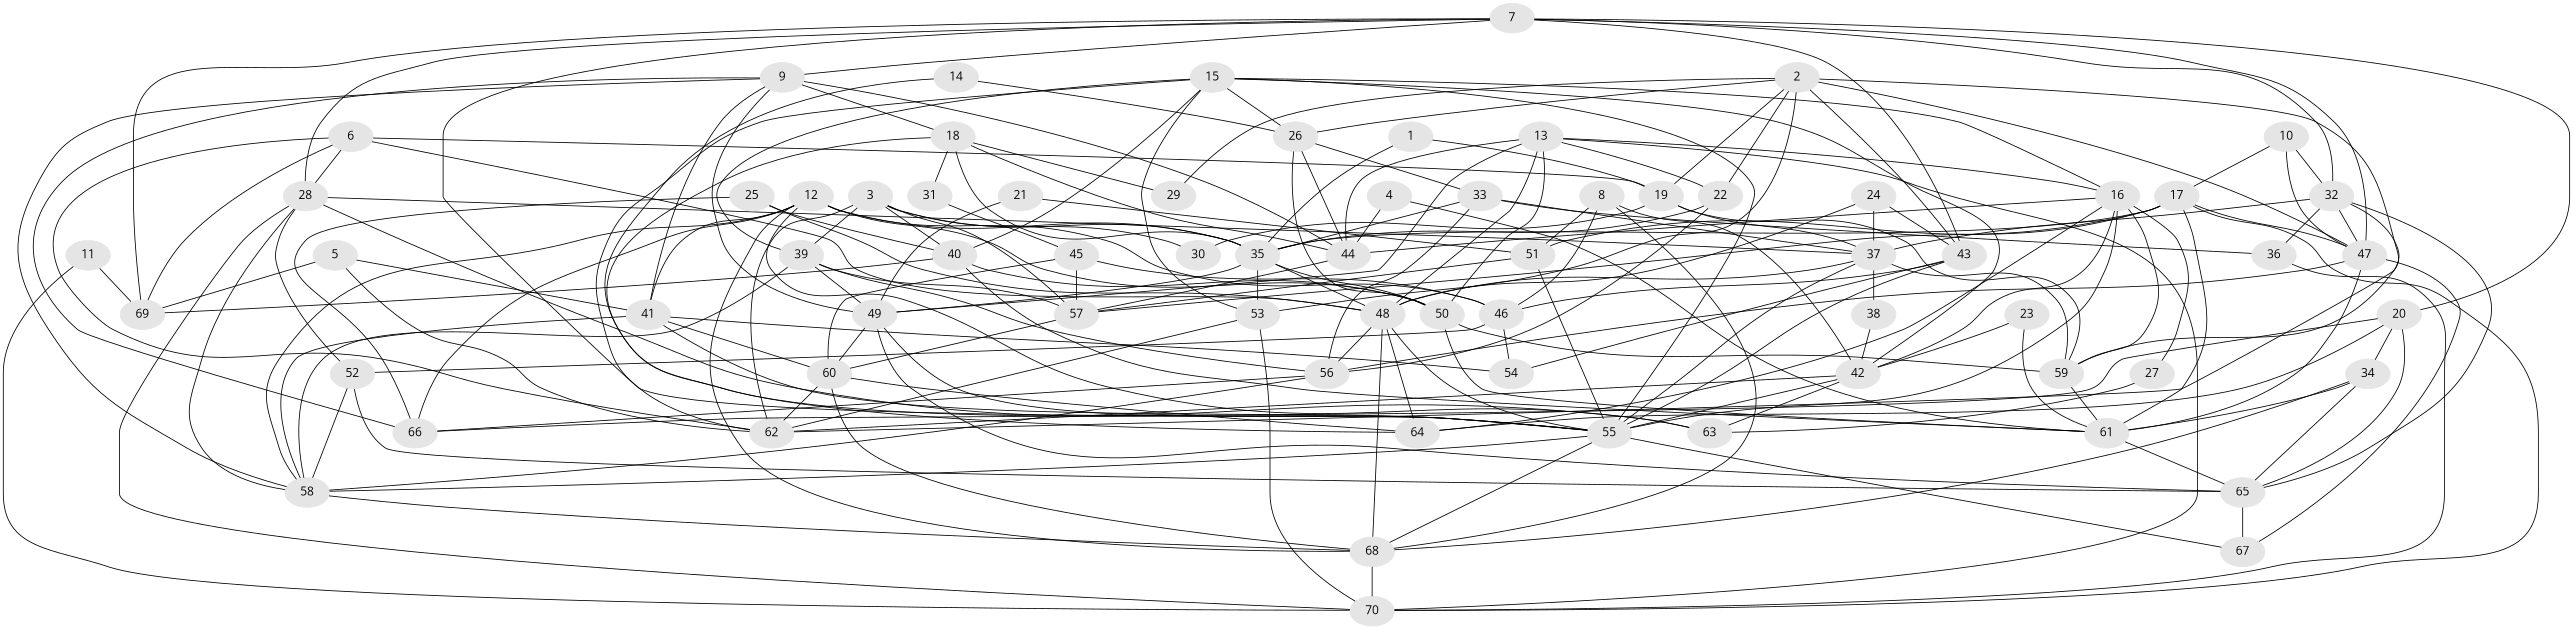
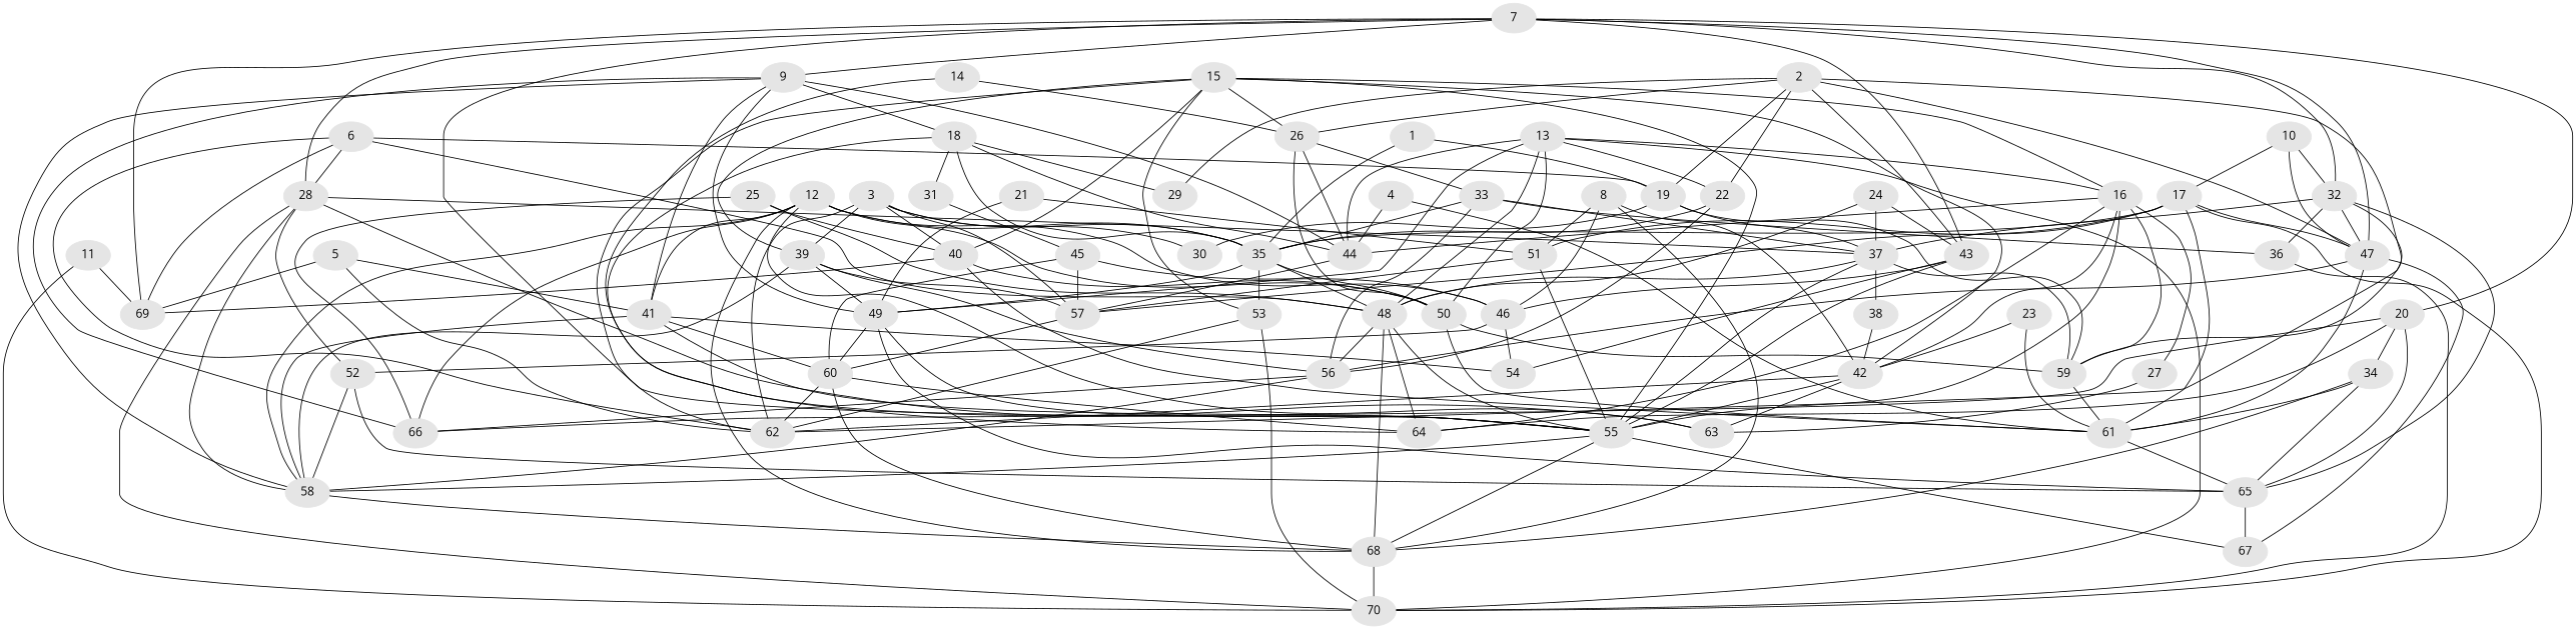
  graph {
    fontname="Open Sans"
    node [color=gray90 fontname="Open Sans" style=filled]
    edge [fontname="Open Sans" weight=1.0]
    1
    19
    35
    59
    30
    37
    53
    48
    49
    50
    2
    22
    26
    29
    43
    47
    56
    44
    33
    55
    46
    54
    61
    67
    62
    70
    3
    39
    40
    57
    58
    69
    60
    4
    65
    5
    41
    6
    28
    63
    52
    68
    64
    7
    9
    20
    32
    18
    66
    34
    36
    8
    42
    51
    31
    10
    17
    11
    12
    13
    16
    27
    14
    15
    45
    38
    21
    23
    24
    25
    1 -- 19
    1 -- 35
    19 -- 59
    19 -- 30
    19 -- 37
    35 -- 53
    35 -- 48
    35 -- 49
    35 -- 50
    59 -- 61
    37 -- 59
    37 -- 48
    37 -- 55 [weight=2.0]
    37 -- 38
    53 -- 62
    53 -- 70
    48 -- 56
    48 -- 55
    48 -- 68
    48 -- 64
    49 -- 55
    49 -- 60
    49 -- 65
    50 -- 59
    50 -- 61
    2 -- 19
    2 -- 59 [weight=2.0]
-   2 -- 53
    2 -- 22
    2 -- 26
    2 -- 29
    2 -- 43
    2 -- 47
    22 -- 35
    22 -- 56
    26 -- 50
    26 -- 44
    26 -- 33
    43 -- 55
    43 -- 46
    43 -- 54
    47 -- 56
    47 -- 61
    47 -- 67
    56 -- 58
    56 -- 66
    44 -- 57
    33 -- 35
    33 -- 37 [weight=2.0]
    33 -- 56
    33 -- 36
    55 -- 67
    55 -- 58
    55 -- 68
    46 -- 54
    46 -- 52
    61 -- 65 [weight=2.0]
    3 -- 35
    3 -- 30
    3 -- 62
    3 -- 39
    3 -- 40
    3 -- 57
    39 -- 49 [weight=2.0]
    39 -- 56
    39 -- 57
    39 -- 58
    40 -- 50
    40 -- 61
    40 -- 69
    57 -- 60
    58 -- 68
    60 -- 62
    60 -- 68
    60 -- 64
    4 -- 44
    4 -- 61
    65 -- 67
    5 -- 62
    5 -- 69
    5 -- 41
    41 -- 55
    41 -- 54
    41 -- 58
    41 -- 60
    6 -- 19
    6 -- 48
    6 -- 62
    6 -- 69
    6 -- 28
    28 -- 37
    28 -- 70
    28 -- 58
    28 -- 63
    28 -- 52
    52 -- 58
    52 -- 65
    68 -- 70
    7 -- 43
    7 -- 47
    7 -- 55
    7 -- 69
    7 -- 28
    7 -- 9
    7 -- 20
    7 -- 32
    9 -- 49
    9 -- 44 [weight=2.0]
    9 -- 58
    9 -- 41
    9 -- 18
    9 -- 66
    20 -- 65
    20 -- 64
    20 -- 66
    20 -- 34
    32 -- 37
    32 -- 47
    32 -- 62
    32 -- 65
    32 -- 36
    18 -- 35
    18 -- 29
    18 -- 44
    18 -- 64
    18 -- 31
    34 -- 61
    34 -- 65
    34 -- 68
    36 -- 70
    8 -- 46
    8 -- 68
    8 -- 42
    8 -- 51
    42 -- 55
    42 -- 62
    42 -- 63
    51 -- 55
    51 -- 57
    31 -- 45
    10 -- 47
    10 -- 32
    10 -- 17
    17 -- 35
    17 -- 47
    17 -- 61
    17 -- 70
    17 -- 57
    17 -- 51
    11 -- 70
    11 -- 69
    12 -- 35
    12 -- 50
    12 -- 46
    12 -- 58
    12 -- 41
    12 -- 63
    12 -- 68
    12 -- 66
    13 -- 48 [weight=2.0]
    13 -- 49
    13 -- 50
    13 -- 22
    13 -- 44
    13 -- 70
    13 -- 16
    16 -- 59
    16 -- 44
    16 -- 55
    16 -- 64
    16 -- 42
    16 -- 27
    27 -- 63
    14 -- 26
    14 -- 55
    15 -- 53
    15 -- 26
    15 -- 55
    15 -- 62
    15 -- 39
    15 -- 40
    15 -- 42
    15 -- 16
    45 -- 46
    45 -- 57 [weight=2.0]
    45 -- 60
    38 -- 42
    21 -- 49
    21 -- 51
    23 -- 61
    23 -- 42
    24 -- 37
    24 -- 48
    24 -- 43
    25 -- 48
    25 -- 40
    25 -- 66
  }
